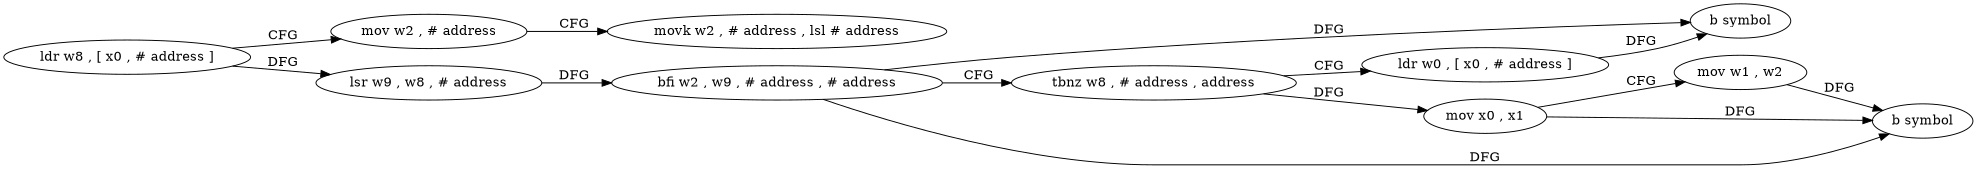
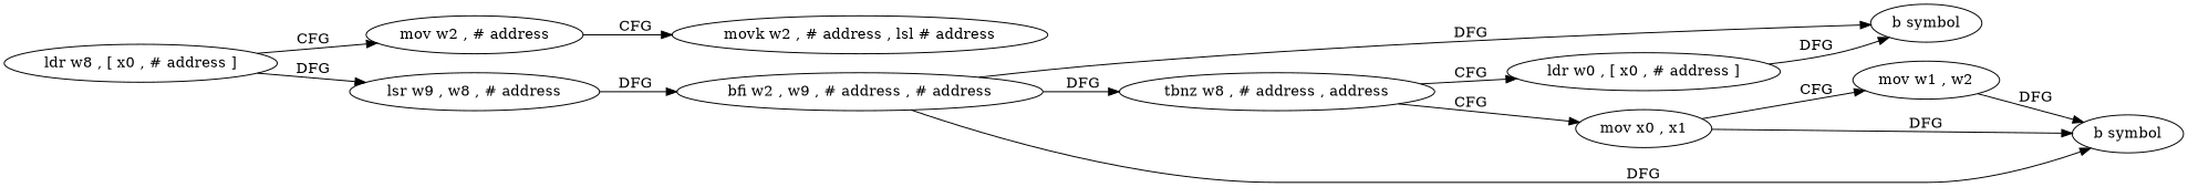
  digraph {
    rankdir=LR
    n1 [label="ldr w8 , [ x0 , # address ]"]
    n2 [label="mov w2 , # address"]
    n3 [label="lsr w9 , w8 , # address"]
    n4 [label="movk w2 , # address , lsl # address"]
    n5 [label="bfi w2 , w9 , # address , # address"]
    n6 [label="tbnz w8 , # address , address"]
    n7 [label="ldr w0 , [ x0 , # address ]"]
    n8 [label="mov x0 , x1"]
    n9 [label="b symbol"]
    n10 [label="b symbol"]
    n11 [label="mov w1 , w2"]
    n1 -> n2 [label=CFG]
    n1 -> n3 [label=DFG]
    n2 -> n4 [label=CFG]
    n3 -> n5 [label=DFG]
-   n5 -> n6 [label=CFG]
+   n5 -> n6 [label=DFG]
    n5 -> n9 [label=DFG]
    n5 -> n10 [label=DFG]
    n6 -> n7 [label=CFG]
-   n6 -> n8 [label=DFG]
+   n6 -> n8 [label=CFG]
    n7 -> n9 [label=DFG]
    n8 -> n10 [label=DFG]
    n8 -> n11 [label=CFG]
    n11 -> n10 [label=DFG]
  }
